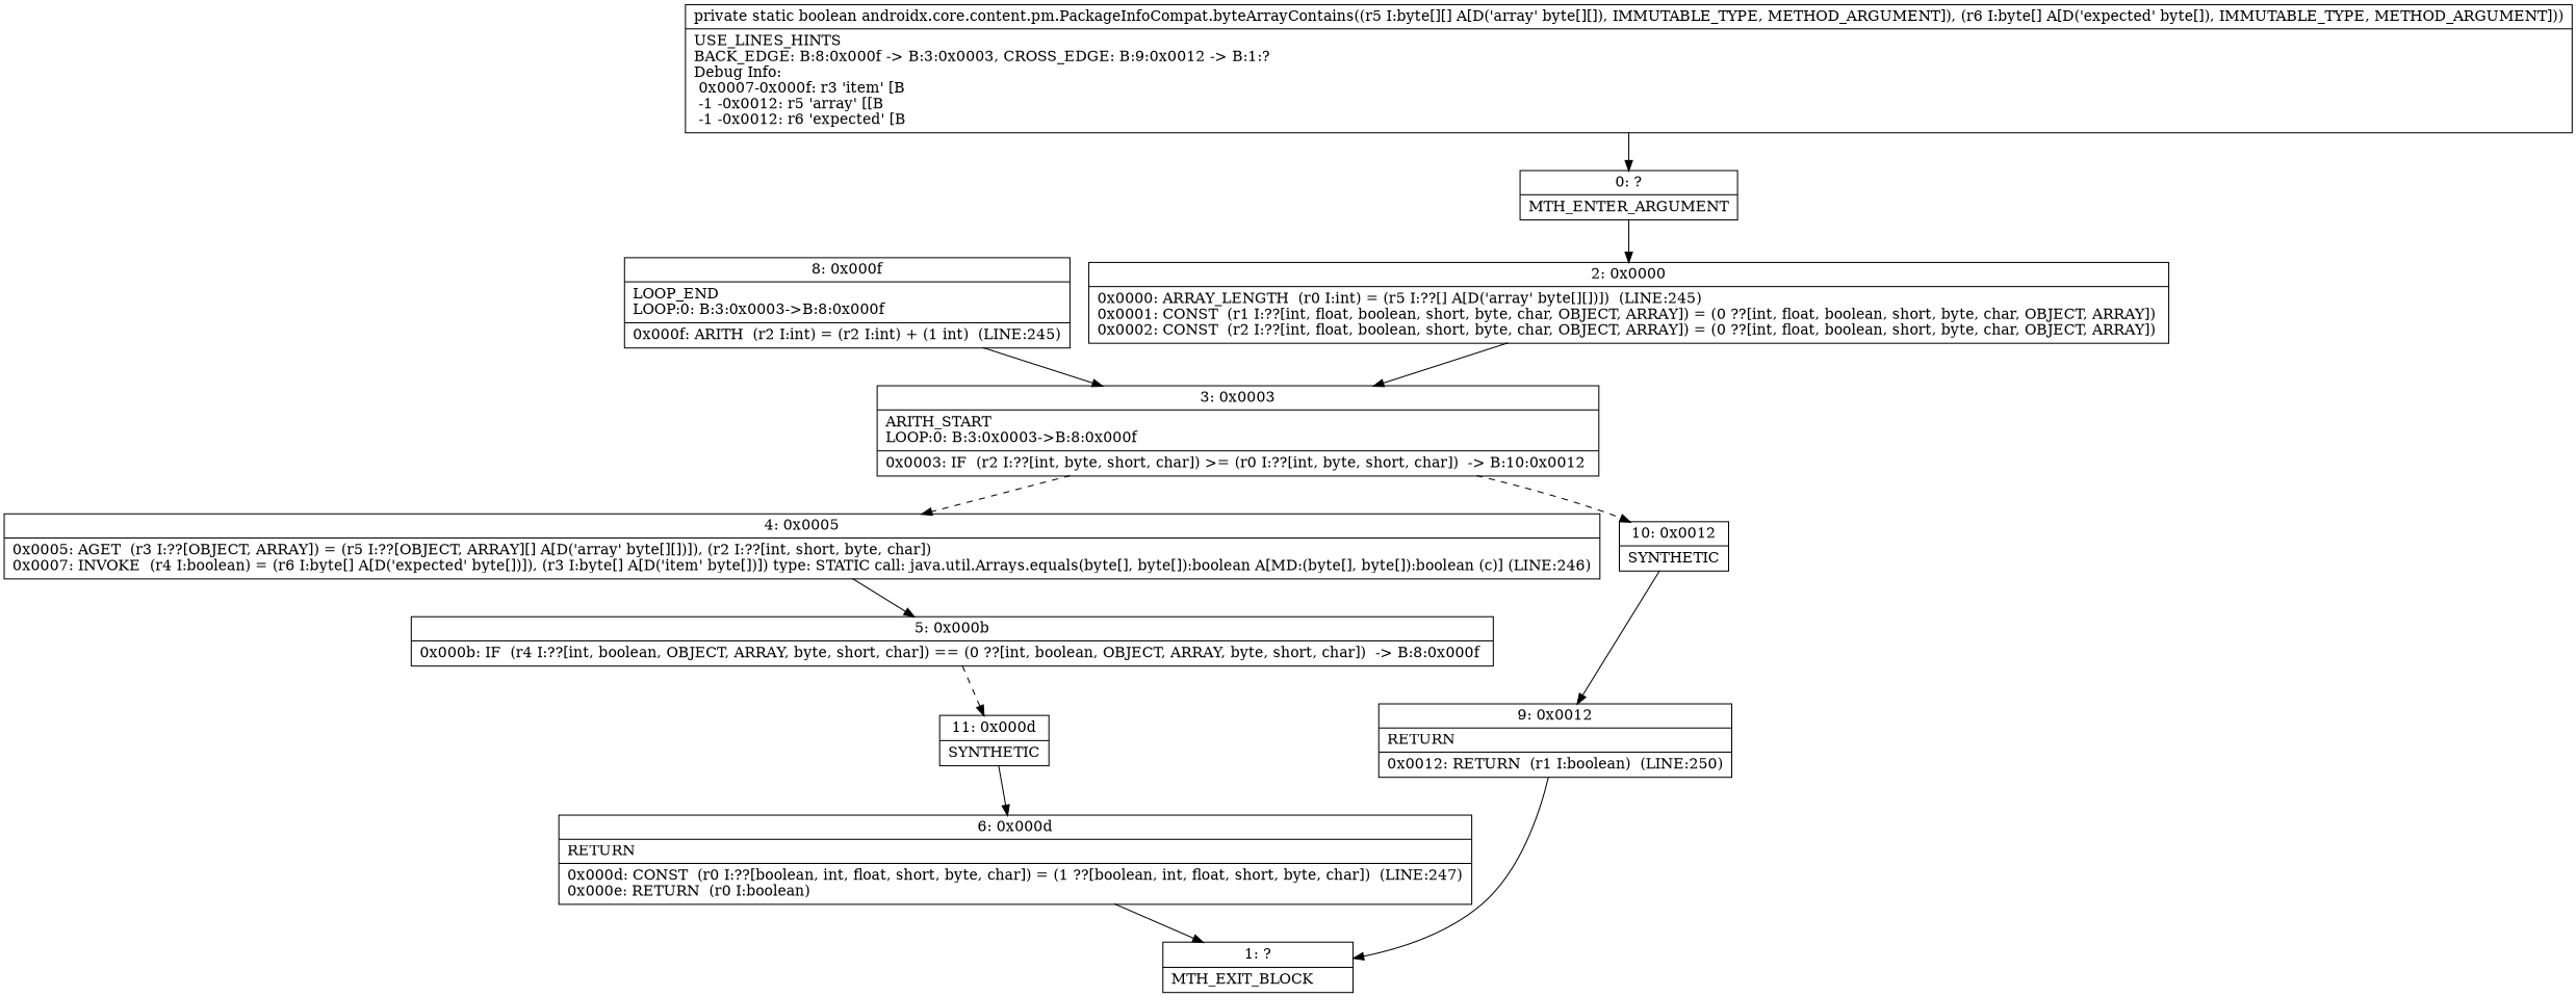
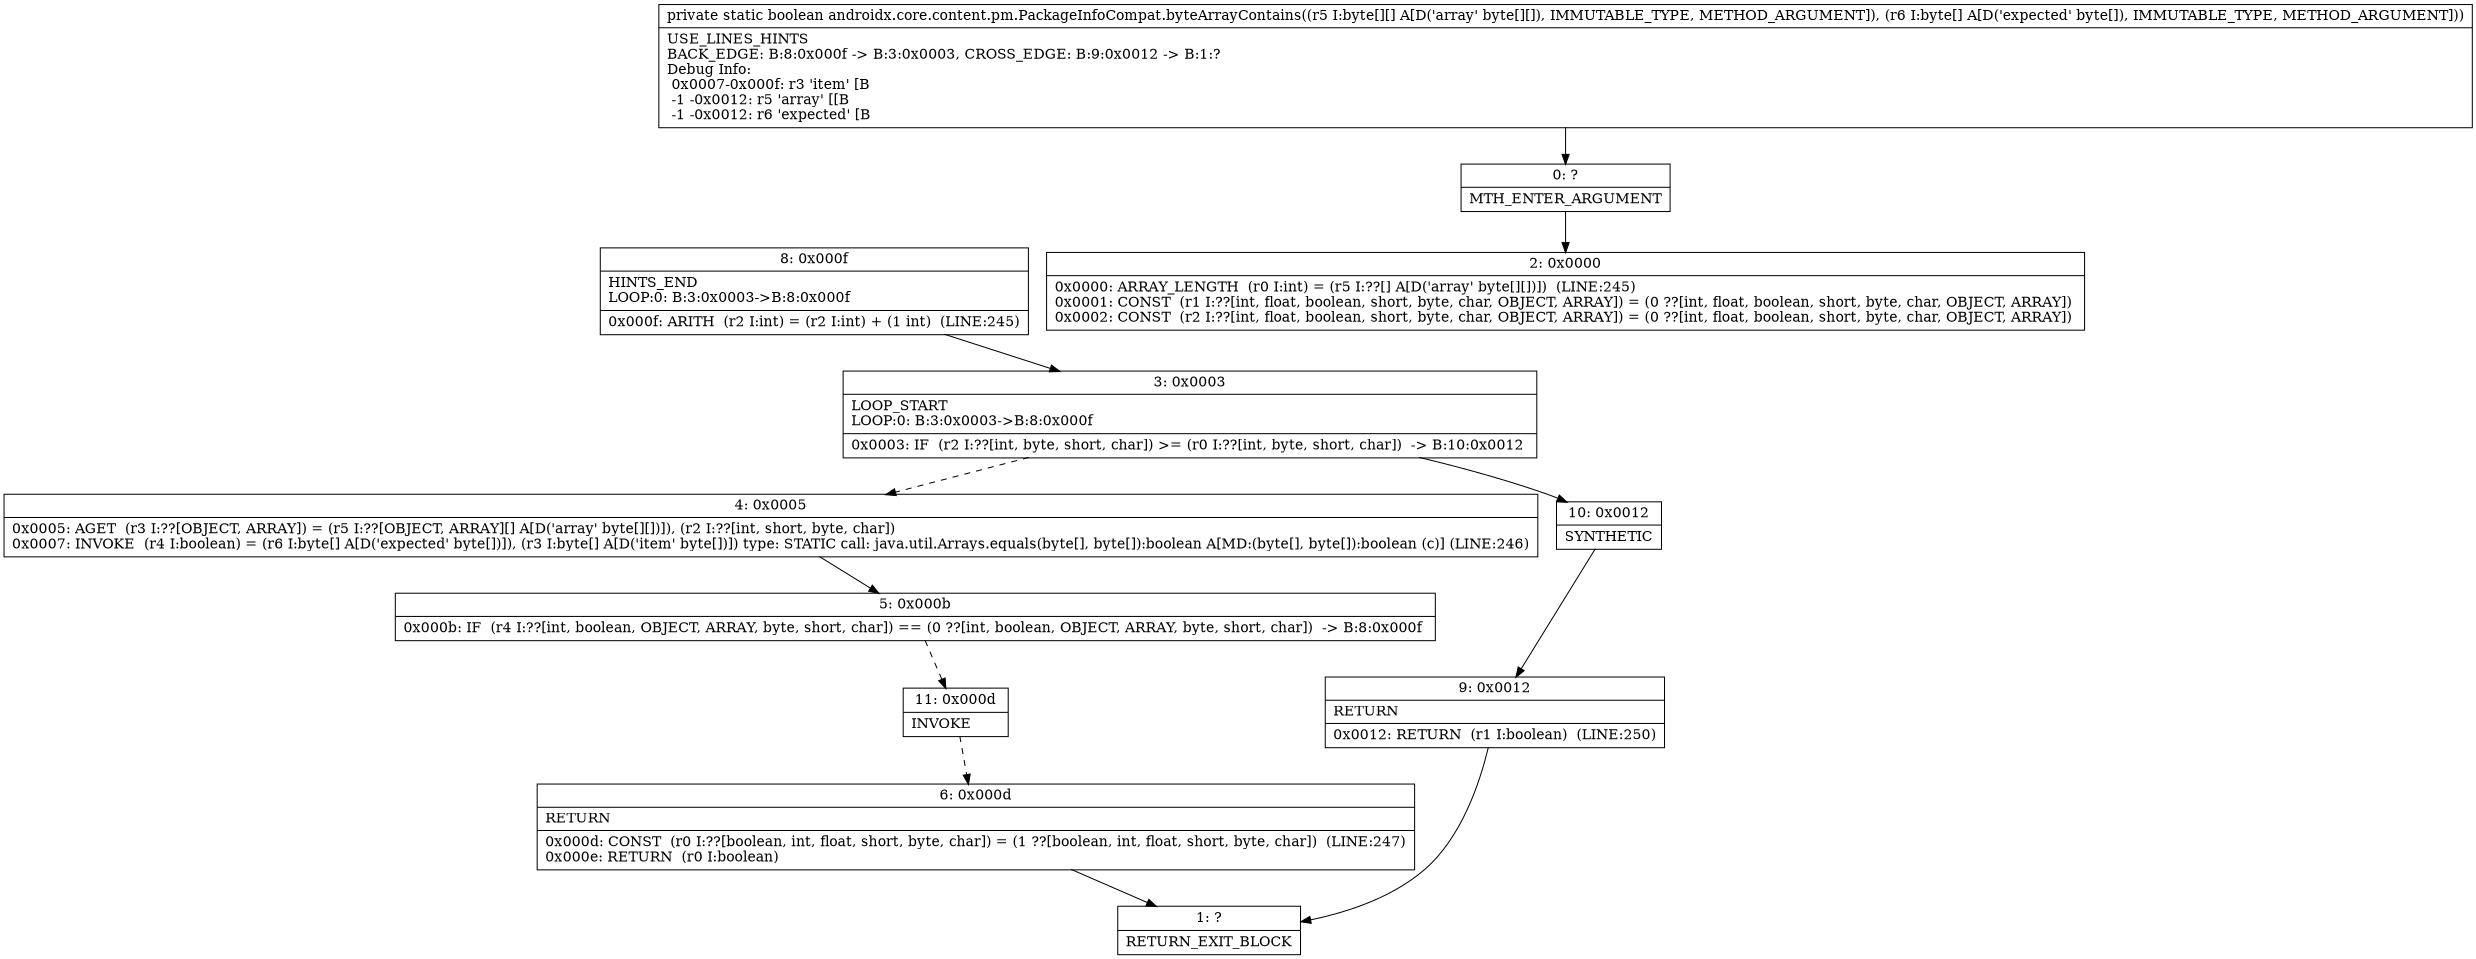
  digraph {
    node [shape=record]
    n1 [label="{0\:\ ?|MTH_ENTER_ARGUMENT\l}"]
    n2 [label="{2\:\ 0x0000|0x0000: ARRAY_LENGTH  (r0 I:int) = (r5 I:??[] A[D('array' byte[][])])  (LINE:245)\l0x0001: CONST  (r1 I:??[int, float, boolean, short, byte, char, OBJECT, ARRAY]) = (0 ??[int, float, boolean, short, byte, char, OBJECT, ARRAY]) \l0x0002: CONST  (r2 I:??[int, float, boolean, short, byte, char, OBJECT, ARRAY]) = (0 ??[int, float, boolean, short, byte, char, OBJECT, ARRAY]) \l}"]
-   n3 [label="{3\:\ 0x0003|ARITH_START\lLOOP:0: B:3:0x0003\-\>B:8:0x000f\l|0x0003: IF  (r2 I:??[int, byte, short, char]) \>= (r0 I:??[int, byte, short, char])  \-\> B:10:0x0012 \l}"]
+   n3 [label="{3\:\ 0x0003|LOOP_START\lLOOP:0: B:3:0x0003\-\>B:8:0x000f\l|0x0003: IF  (r2 I:??[int, byte, short, char]) \>= (r0 I:??[int, byte, short, char])  \-\> B:10:0x0012 \l}"]
    n4 [label="{4\:\ 0x0005|0x0005: AGET  (r3 I:??[OBJECT, ARRAY]) = (r5 I:??[OBJECT, ARRAY][] A[D('array' byte[][])]), (r2 I:??[int, short, byte, char]) \l0x0007: INVOKE  (r4 I:boolean) = (r6 I:byte[] A[D('expected' byte[])]), (r3 I:byte[] A[D('item' byte[])]) type: STATIC call: java.util.Arrays.equals(byte[], byte[]):boolean A[MD:(byte[], byte[]):boolean (c)] (LINE:246)\l}"]
    n5 [label="{10\:\ 0x0012|SYNTHETIC\l}"]
    n6 [label="{5\:\ 0x000b|0x000b: IF  (r4 I:??[int, boolean, OBJECT, ARRAY, byte, short, char]) == (0 ??[int, boolean, OBJECT, ARRAY, byte, short, char])  \-\> B:8:0x000f \l}"]
    n7 [label="{9\:\ 0x0012|RETURN\l|0x0012: RETURN  (r1 I:boolean)  (LINE:250)\l}"]
-   n8 [label="{11\:\ 0x000d|SYNTHETIC\l}"]
-   n9 [label="{8\:\ 0x000f|LOOP_END\lLOOP:0: B:3:0x0003\-\>B:8:0x000f\l|0x000f: ARITH  (r2 I:int) = (r2 I:int) + (1 int)  (LINE:245)\l}"]
+   n8 [label="{11\:\ 0x000d|INVOKE\l}"]
+   n9 [label="{8\:\ 0x000f|HINTS_END\lLOOP:0: B:3:0x0003\-\>B:8:0x000f\l|0x000f: ARITH  (r2 I:int) = (r2 I:int) + (1 int)  (LINE:245)\l}"]
    n10 [label="{6\:\ 0x000d|RETURN\l|0x000d: CONST  (r0 I:??[boolean, int, float, short, byte, char]) = (1 ??[boolean, int, float, short, byte, char])  (LINE:247)\l0x000e: RETURN  (r0 I:boolean) \l}"]
-   n11 [label="{1\:\ ?|MTH_EXIT_BLOCK\l}"]
+   n11 [label="{1\:\ ?|RETURN_EXIT_BLOCK\l}"]
    n12 [label="{private static boolean androidx.core.content.pm.PackageInfoCompat.byteArrayContains((r5 I:byte[][] A[D('array' byte[][]), IMMUTABLE_TYPE, METHOD_ARGUMENT]), (r6 I:byte[] A[D('expected' byte[]), IMMUTABLE_TYPE, METHOD_ARGUMENT]))  | USE_LINES_HINTS\lBACK_EDGE: B:8:0x000f \-\> B:3:0x0003, CROSS_EDGE: B:9:0x0012 \-\> B:1:?\lDebug Info:\l  0x0007\-0x000f: r3 'item' [B\l  \-1 \-0x0012: r5 'array' [[B\l  \-1 \-0x0012: r6 'expected' [B\l}"]
    n1 -> n2
-   n2 -> n3
    n3 -> n4 [style=dashed]
-   n3 -> n5 [style=dashed]
+   n3 -> n5
    n4 -> n6
    n5 -> n7
    n6 -> n8 [style=dashed]
    n7 -> n11
-   n8 -> n10
+   n8 -> n10 [style=dashed]
    n9 -> n3
    n10 -> n11
    n12 -> n1
  }
